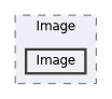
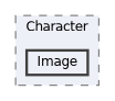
  digraph {
    compound=true
    n1 [color=grey25 fillcolor="#edf0f7" fontname=Helvetica fontsize=10 height=0.2 label=Image shape=box style="filled,bold" width=0.4]
    subgraph cluster_1 {
      bgcolor="#edf0f7"
      fontname=Helvetica
      fontsize=10
-     label=Image
+     label=Character
      pencolor=grey50
      style="filled,dashed"
      n1
    }
  }
